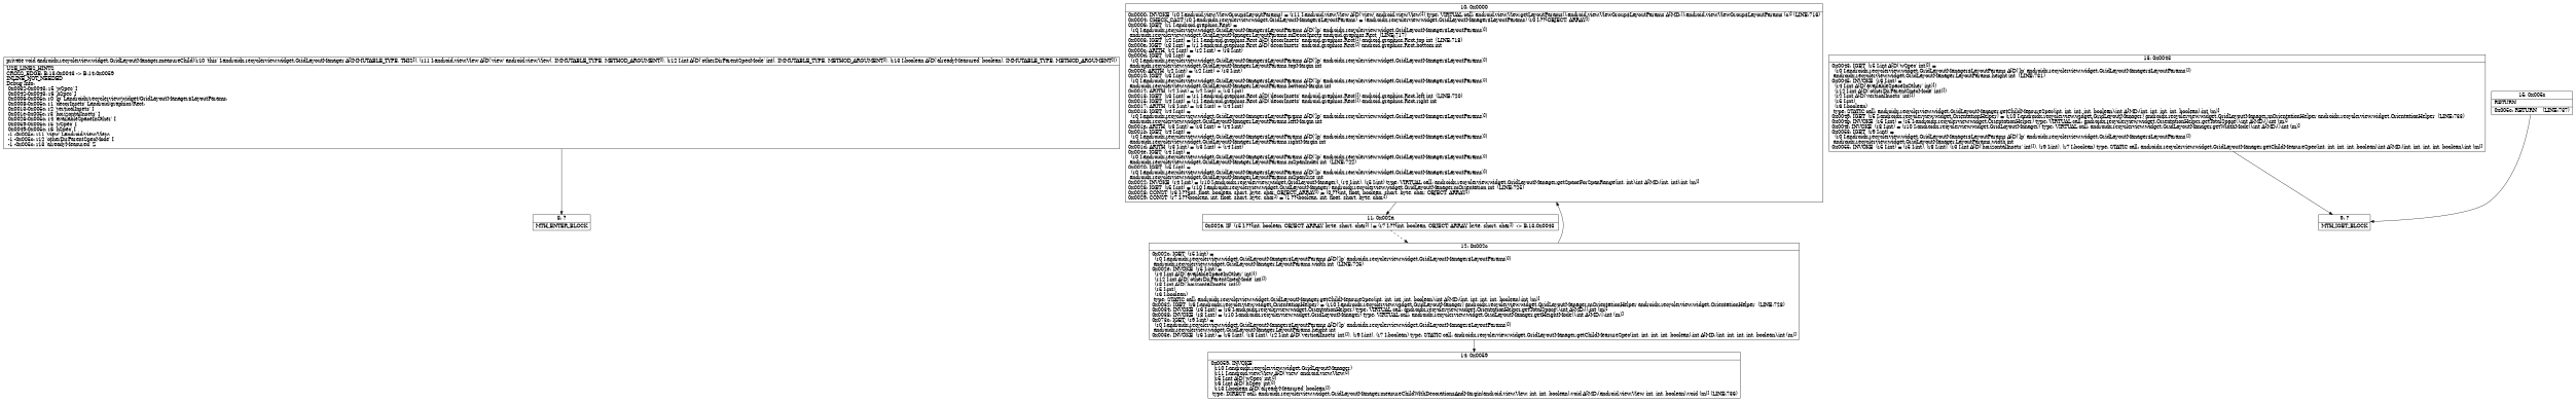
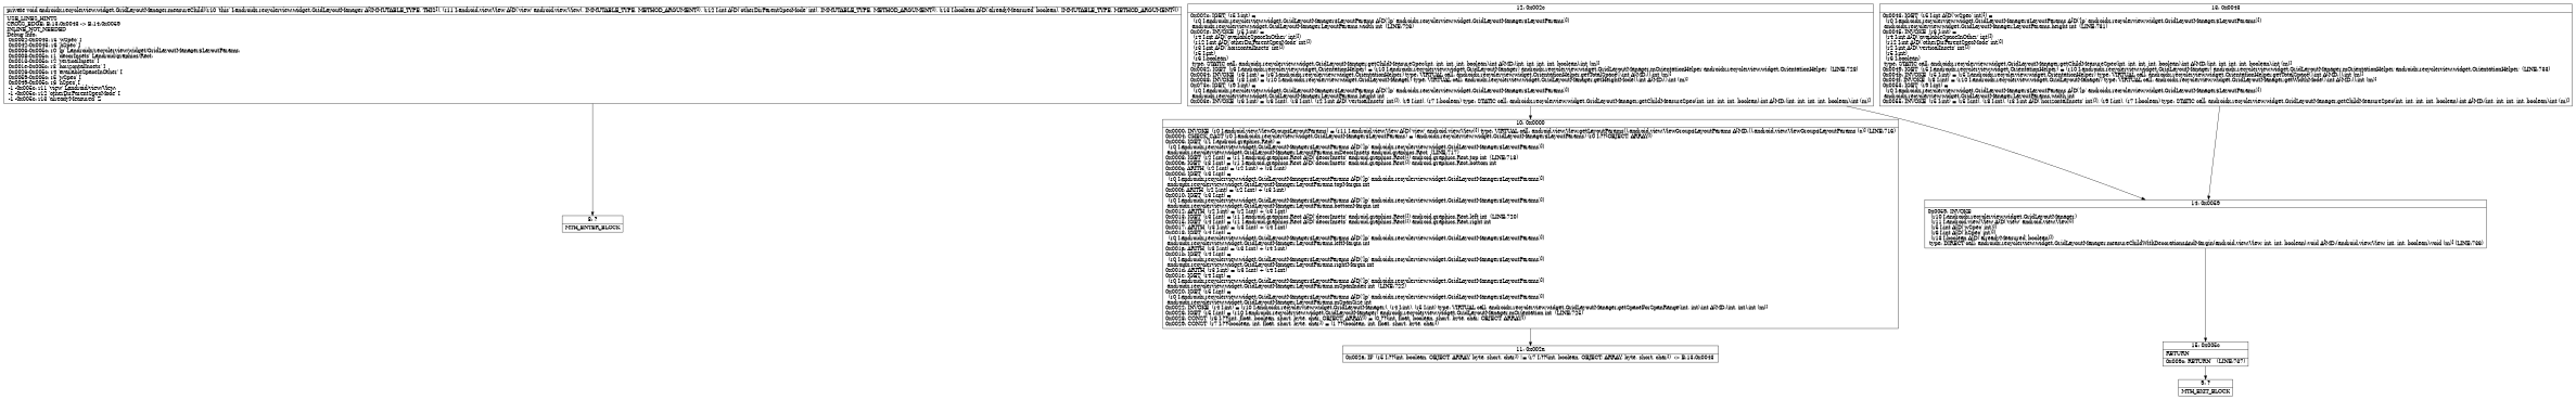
  digraph {
    node [shape=record]
    n1 [label="{8\:\ ?|MTH_ENTER_BLOCK\l}"]
-   n2 [label="{10\:\ 0x0000|0x0000: INVOKE  (r0 I:android.view.ViewGroup$LayoutParams) = (r11 I:android.view.View A[D('view' android.view.View)]) type: VIRTUAL call: android.view.View.getLayoutParams():android.view.ViewGroup$LayoutParams A[MD:():android.view.ViewGroup$LayoutParams (c)] (LINE:716)\l0x0004: CHECK_CAST (r0 I:androidx.recyclerview.widget.GridLayoutManager$LayoutParams) = (androidx.recyclerview.widget.GridLayoutManager$LayoutParams) (r0 I:??[OBJECT, ARRAY]) \l0x0006: IGET  (r1 I:android.graphics.Rect) = \l  (r0 I:androidx.recyclerview.widget.GridLayoutManager$LayoutParams A[D('lp' androidx.recyclerview.widget.GridLayoutManager$LayoutParams)])\l androidx.recyclerview.widget.GridLayoutManager.LayoutParams.mDecorInsets android.graphics.Rect  (LINE:717)\l0x0008: IGET  (r2 I:int) = (r1 I:android.graphics.Rect A[D('decorInsets' android.graphics.Rect)]) android.graphics.Rect.top int  (LINE:718)\l0x000a: IGET  (r3 I:int) = (r1 I:android.graphics.Rect A[D('decorInsets' android.graphics.Rect)]) android.graphics.Rect.bottom int \l0x000c: ARITH  (r2 I:int) = (r2 I:int) + (r3 I:int) \l0x000d: IGET  (r3 I:int) = \l  (r0 I:androidx.recyclerview.widget.GridLayoutManager$LayoutParams A[D('lp' androidx.recyclerview.widget.GridLayoutManager$LayoutParams)])\l androidx.recyclerview.widget.GridLayoutManager.LayoutParams.topMargin int \l0x000f: ARITH  (r2 I:int) = (r2 I:int) + (r3 I:int) \l0x0010: IGET  (r3 I:int) = \l  (r0 I:androidx.recyclerview.widget.GridLayoutManager$LayoutParams A[D('lp' androidx.recyclerview.widget.GridLayoutManager$LayoutParams)])\l androidx.recyclerview.widget.GridLayoutManager.LayoutParams.bottomMargin int \l0x0012: ARITH  (r2 I:int) = (r2 I:int) + (r3 I:int) \l0x0013: IGET  (r3 I:int) = (r1 I:android.graphics.Rect A[D('decorInsets' android.graphics.Rect)]) android.graphics.Rect.left int  (LINE:720)\l0x0015: IGET  (r4 I:int) = (r1 I:android.graphics.Rect A[D('decorInsets' android.graphics.Rect)]) android.graphics.Rect.right int \l0x0017: ARITH  (r3 I:int) = (r3 I:int) + (r4 I:int) \l0x0018: IGET  (r4 I:int) = \l  (r0 I:androidx.recyclerview.widget.GridLayoutManager$LayoutParams A[D('lp' androidx.recyclerview.widget.GridLayoutManager$LayoutParams)])\l androidx.recyclerview.widget.GridLayoutManager.LayoutParams.leftMargin int \l0x001a: ARITH  (r3 I:int) = (r3 I:int) + (r4 I:int) \l0x001b: IGET  (r4 I:int) = \l  (r0 I:androidx.recyclerview.widget.GridLayoutManager$LayoutParams A[D('lp' androidx.recyclerview.widget.GridLayoutManager$LayoutParams)])\l androidx.recyclerview.widget.GridLayoutManager.LayoutParams.rightMargin int \l0x001d: ARITH  (r3 I:int) = (r3 I:int) + (r4 I:int) \l0x004e: IGET  (r4 I:int) = \l  (r0 I:androidx.recyclerview.widget.GridLayoutManager$LayoutParams A[D('lp' androidx.recyclerview.widget.GridLayoutManager$LayoutParams)])\l androidx.recyclerview.widget.GridLayoutManager.LayoutParams.mSpanIndex int  (LINE:722)\l0x0020: IGET  (r5 I:int) = \l  (r0 I:androidx.recyclerview.widget.GridLayoutManager$LayoutParams A[D('lp' androidx.recyclerview.widget.GridLayoutManager$LayoutParams)])\l androidx.recyclerview.widget.GridLayoutManager.LayoutParams.mSpanSize int \l0x0022: INVOKE  (r4 I:int) = (r10 I:androidx.recyclerview.widget.GridLayoutManager), (r4 I:int), (r5 I:int) type: VIRTUAL call: androidx.recyclerview.widget.GridLayoutManager.getSpaceForSpanRange(int, int):int A[MD:(int, int):int (m)]\l0x0026: IGET  (r5 I:int) = (r10 I:androidx.recyclerview.widget.GridLayoutManager) androidx.recyclerview.widget.GridLayoutManager.mOrientation int  (LINE:725)\l0x0028: CONST  (r6 I:??[int, float, boolean, short, byte, char, OBJECT, ARRAY]) = (0 ??[int, float, boolean, short, byte, char, OBJECT, ARRAY]) \l0x0029: CONST  (r7 I:??[boolean, int, float, short, byte, char]) = (1 ??[boolean, int, float, short, byte, char]) \l}"]
+   n2 [label="{10\:\ 0x0000|0x0000: INVOKE  (r0 I:android.view.ViewGroup$LayoutParams) = (r11 I:android.view.View A[D('view' android.view.View)]) type: VIRTUAL call: android.view.View.getLayoutParams():android.view.ViewGroup$LayoutParams A[MD:():android.view.ViewGroup$LayoutParams (c)] (LINE:716)\l0x0004: CHECK_CAST (r0 I:androidx.recyclerview.widget.GridLayoutManager$LayoutParams) = (androidx.recyclerview.widget.GridLayoutManager$LayoutParams) (r0 I:??[OBJECT, ARRAY]) \l0x0006: IGET  (r1 I:android.graphics.Rect) = \l  (r0 I:androidx.recyclerview.widget.GridLayoutManager$LayoutParams A[D('lp' androidx.recyclerview.widget.GridLayoutManager$LayoutParams)])\l androidx.recyclerview.widget.GridLayoutManager.LayoutParams.mDecorInsets android.graphics.Rect  (LINE:717)\l0x0008: IGET  (r2 I:int) = (r1 I:android.graphics.Rect A[D('decorInsets' android.graphics.Rect)]) android.graphics.Rect.top int  (LINE:718)\l0x000a: IGET  (r3 I:int) = (r1 I:android.graphics.Rect A[D('decorInsets' android.graphics.Rect)]) android.graphics.Rect.bottom int \l0x000c: ARITH  (r2 I:int) = (r2 I:int) + (r3 I:int) \l0x000d: IGET  (r3 I:int) = \l  (r0 I:androidx.recyclerview.widget.GridLayoutManager$LayoutParams A[D('lp' androidx.recyclerview.widget.GridLayoutManager$LayoutParams)])\l androidx.recyclerview.widget.GridLayoutManager.LayoutParams.topMargin int \l0x000f: ARITH  (r2 I:int) = (r2 I:int) + (r3 I:int) \l0x0010: IGET  (r3 I:int) = \l  (r0 I:androidx.recyclerview.widget.GridLayoutManager$LayoutParams A[D('lp' androidx.recyclerview.widget.GridLayoutManager$LayoutParams)])\l androidx.recyclerview.widget.GridLayoutManager.LayoutParams.bottomMargin int \l0x0012: ARITH  (r2 I:int) = (r2 I:int) + (r3 I:int) \l0x0013: IGET  (r3 I:int) = (r1 I:android.graphics.Rect A[D('decorInsets' android.graphics.Rect)]) android.graphics.Rect.left int  (LINE:720)\l0x0015: IGET  (r4 I:int) = (r1 I:android.graphics.Rect A[D('decorInsets' android.graphics.Rect)]) android.graphics.Rect.right int \l0x0017: ARITH  (r3 I:int) = (r3 I:int) + (r4 I:int) \l0x0018: IGET  (r4 I:int) = \l  (r0 I:androidx.recyclerview.widget.GridLayoutManager$LayoutParams A[D('lp' androidx.recyclerview.widget.GridLayoutManager$LayoutParams)])\l androidx.recyclerview.widget.GridLayoutManager.LayoutParams.leftMargin int \l0x001a: ARITH  (r3 I:int) = (r3 I:int) + (r4 I:int) \l0x001b: IGET  (r4 I:int) = \l  (r0 I:androidx.recyclerview.widget.GridLayoutManager$LayoutParams A[D('lp' androidx.recyclerview.widget.GridLayoutManager$LayoutParams)])\l androidx.recyclerview.widget.GridLayoutManager.LayoutParams.rightMargin int \l0x001d: ARITH  (r3 I:int) = (r3 I:int) + (r4 I:int) \l0x001e: IGET  (r4 I:int) = \l  (r0 I:androidx.recyclerview.widget.GridLayoutManager$LayoutParams A[D('lp' androidx.recyclerview.widget.GridLayoutManager$LayoutParams)])\l androidx.recyclerview.widget.GridLayoutManager.LayoutParams.mSpanIndex int  (LINE:722)\l0x0020: IGET  (r5 I:int) = \l  (r0 I:androidx.recyclerview.widget.GridLayoutManager$LayoutParams A[D('lp' androidx.recyclerview.widget.GridLayoutManager$LayoutParams)])\l androidx.recyclerview.widget.GridLayoutManager.LayoutParams.mSpanSize int \l0x0022: INVOKE  (r4 I:int) = (r10 I:androidx.recyclerview.widget.GridLayoutManager), (r4 I:int), (r5 I:int) type: VIRTUAL call: androidx.recyclerview.widget.GridLayoutManager.getSpaceForSpanRange(int, int):int A[MD:(int, int):int (m)]\l0x0026: IGET  (r5 I:int) = (r10 I:androidx.recyclerview.widget.GridLayoutManager) androidx.recyclerview.widget.GridLayoutManager.mOrientation int  (LINE:725)\l0x0028: CONST  (r6 I:??[int, float, boolean, short, byte, char, OBJECT, ARRAY]) = (0 ??[int, float, boolean, short, byte, char, OBJECT, ARRAY]) \l0x0029: CONST  (r7 I:??[boolean, int, float, short, byte, char]) = (1 ??[boolean, int, float, short, byte, char]) \l}"]
    n3 [label="{11\:\ 0x002a|0x002a: IF  (r5 I:??[int, boolean, OBJECT, ARRAY, byte, short, char]) != (r7 I:??[int, boolean, OBJECT, ARRAY, byte, short, char])  \-\> B:13:0x0043 \l}"]
    n4 [label="{12\:\ 0x002c|0x002c: IGET  (r5 I:int) = \l  (r0 I:androidx.recyclerview.widget.GridLayoutManager$LayoutParams A[D('lp' androidx.recyclerview.widget.GridLayoutManager$LayoutParams)])\l androidx.recyclerview.widget.GridLayoutManager.LayoutParams.width int  (LINE:726)\l0x002e: INVOKE  (r5 I:int) = \l  (r4 I:int A[D('availableSpaceInOther' int)])\l  (r12 I:int A[D('otherDirParentSpecMode' int)])\l  (r3 I:int A[D('horizontalInsets' int)])\l  (r5 I:int)\l  (r6 I:boolean)\l type: STATIC call: androidx.recyclerview.widget.GridLayoutManager.getChildMeasureSpec(int, int, int, int, boolean):int A[MD:(int, int, int, int, boolean):int (m)]\l0x0032: IGET  (r6 I:androidx.recyclerview.widget.OrientationHelper) = (r10 I:androidx.recyclerview.widget.GridLayoutManager) androidx.recyclerview.widget.GridLayoutManager.mOrientationHelper androidx.recyclerview.widget.OrientationHelper  (LINE:728)\l0x0034: INVOKE  (r6 I:int) = (r6 I:androidx.recyclerview.widget.OrientationHelper) type: VIRTUAL call: androidx.recyclerview.widget.OrientationHelper.getTotalSpace():int A[MD:():int (m)]\l0x0038: INVOKE  (r8 I:int) = (r10 I:androidx.recyclerview.widget.GridLayoutManager) type: VIRTUAL call: androidx.recyclerview.widget.GridLayoutManager.getHeightMode():int A[MD:():int (m)]\l0x073c: IGET  (r9 I:int) = \l  (r0 I:androidx.recyclerview.widget.GridLayoutManager$LayoutParams A[D('lp' androidx.recyclerview.widget.GridLayoutManager$LayoutParams)])\l androidx.recyclerview.widget.GridLayoutManager.LayoutParams.height int \l0x003e: INVOKE  (r6 I:int) = (r6 I:int), (r8 I:int), (r2 I:int A[D('verticalInsets' int)]), (r9 I:int), (r7 I:boolean) type: STATIC call: androidx.recyclerview.widget.GridLayoutManager.getChildMeasureSpec(int, int, int, int, boolean):int A[MD:(int, int, int, int, boolean):int (m)]\l}"]
    n5 [label="{14\:\ 0x0059|0x0059: INVOKE  \l  (r10 I:androidx.recyclerview.widget.GridLayoutManager)\l  (r11 I:android.view.View A[D('view' android.view.View)])\l  (r5 I:int A[D('wSpec' int)])\l  (r6 I:int A[D('hSpec' int)])\l  (r13 I:boolean A[D('alreadyMeasured' boolean)])\l type: DIRECT call: androidx.recyclerview.widget.GridLayoutManager.measureChildWithDecorationsAndMargin(android.view.View, int, int, boolean):void A[MD:(android.view.View, int, int, boolean):void (m)] (LINE:736)\l}"]
    n6 [label="{13\:\ 0x0043|0x0043: IGET  (r5 I:int A[D('wSpec' int)]) = \l  (r0 I:androidx.recyclerview.widget.GridLayoutManager$LayoutParams A[D('lp' androidx.recyclerview.widget.GridLayoutManager$LayoutParams)])\l androidx.recyclerview.widget.GridLayoutManager.LayoutParams.height int  (LINE:731)\l0x0045: INVOKE  (r6 I:int) = \l  (r4 I:int A[D('availableSpaceInOther' int)])\l  (r12 I:int A[D('otherDirParentSpecMode' int)])\l  (r2 I:int A[D('verticalInsets' int)])\l  (r5 I:int)\l  (r6 I:boolean)\l type: STATIC call: androidx.recyclerview.widget.GridLayoutManager.getChildMeasureSpec(int, int, int, int, boolean):int A[MD:(int, int, int, int, boolean):int (m)]\l0x0049: IGET  (r5 I:androidx.recyclerview.widget.OrientationHelper) = (r10 I:androidx.recyclerview.widget.GridLayoutManager) androidx.recyclerview.widget.GridLayoutManager.mOrientationHelper androidx.recyclerview.widget.OrientationHelper  (LINE:733)\l0x004b: INVOKE  (r5 I:int) = (r5 I:androidx.recyclerview.widget.OrientationHelper) type: VIRTUAL call: androidx.recyclerview.widget.OrientationHelper.getTotalSpace():int A[MD:():int (m)]\l0x004f: INVOKE  (r8 I:int) = (r10 I:androidx.recyclerview.widget.GridLayoutManager) type: VIRTUAL call: androidx.recyclerview.widget.GridLayoutManager.getWidthMode():int A[MD:():int (m)]\l0x0053: IGET  (r9 I:int) = \l  (r0 I:androidx.recyclerview.widget.GridLayoutManager$LayoutParams A[D('lp' androidx.recyclerview.widget.GridLayoutManager$LayoutParams)])\l androidx.recyclerview.widget.GridLayoutManager.LayoutParams.width int \l0x0055: INVOKE  (r5 I:int) = (r5 I:int), (r8 I:int), (r3 I:int A[D('horizontalInsets' int)]), (r9 I:int), (r7 I:boolean) type: STATIC call: androidx.recyclerview.widget.GridLayoutManager.getChildMeasureSpec(int, int, int, int, boolean):int A[MD:(int, int, int, int, boolean):int (m)]\l}"]
-   n7 [label="{15\:\ 0x005c|RETURN\l|0x005c: RETURN    (LINE:737)\l}"]
-   n8 [label="{9\:\ ?|MTH_IGET_BLOCK\l}"]
+   n7 [label="{15\:\ 0x005c|RETURN\l|0x009c: RETURN    (LINE:737)\l}"]
+   n8 [label="{9\:\ ?|MTH_EXIT_BLOCK\l}"]
    n9 [label="{private void androidx.recyclerview.widget.GridLayoutManager.measureChild((r10 'this' I:androidx.recyclerview.widget.GridLayoutManager A[IMMUTABLE_TYPE, THIS]), (r11 I:android.view.View A[D('view' android.view.View), IMMUTABLE_TYPE, METHOD_ARGUMENT]), (r12 I:int A[D('otherDirParentSpecMode' int), IMMUTABLE_TYPE, METHOD_ARGUMENT]), (r13 I:boolean A[D('alreadyMeasured' boolean), IMMUTABLE_TYPE, METHOD_ARGUMENT]))  | USE_LINES_HINTS\lCROSS_EDGE: B:13:0x0043 \-\> B:14:0x0059\lINLINE_NOT_NEEDED\lDebug Info:\l  0x0032\-0x0043: r5 'wSpec' I\l  0x0042\-0x0043: r6 'hSpec' I\l  0x0006\-0x005c: r0 'lp' Landroidx\/recyclerview\/widget\/GridLayoutManager$LayoutParams;\l  0x0008\-0x005c: r1 'decorInsets' Landroid\/graphics\/Rect;\l  0x0013\-0x005c: r2 'verticalInsets' I\l  0x001e\-0x005c: r3 'horizontalInsets' I\l  0x0026\-0x005c: r4 'availableSpaceInOther' I\l  0x0059\-0x005c: r5 'wSpec' I\l  0x0049\-0x005c: r6 'hSpec' I\l  \-1 \-0x005c: r11 'view' Landroid\/view\/View;\l  \-1 \-0x005c: r12 'otherDirParentSpecMode' I\l  \-1 \-0x005c: r13 'alreadyMeasured' Z\l}"]
    n2 -> n3
-   n3 -> n4 [style=dashed]
    n4 -> n2
    n4 -> n5
-   n6 -> n8
+   n5 -> n7
+   n6 -> n5
    n7 -> n8
    n9 -> n1
  }
